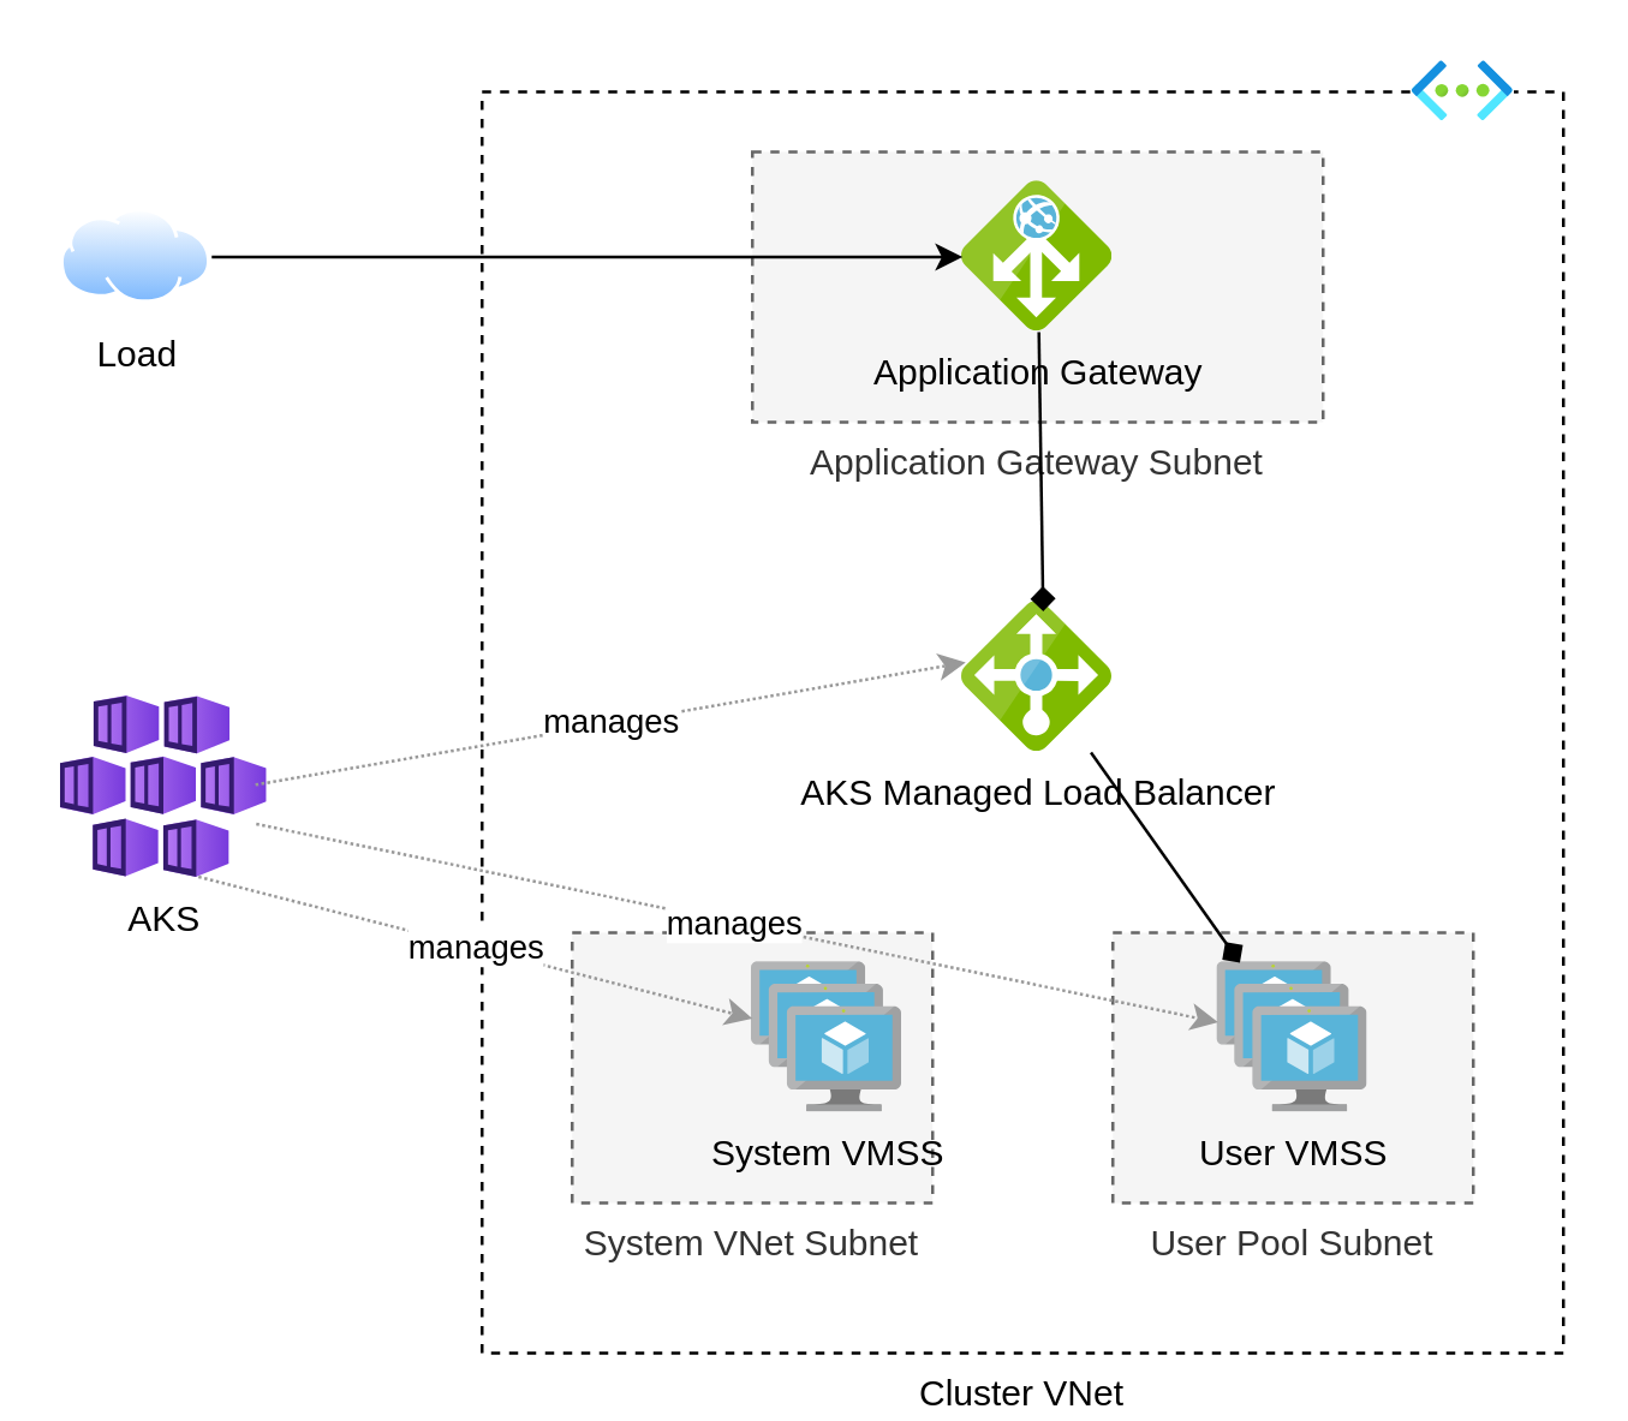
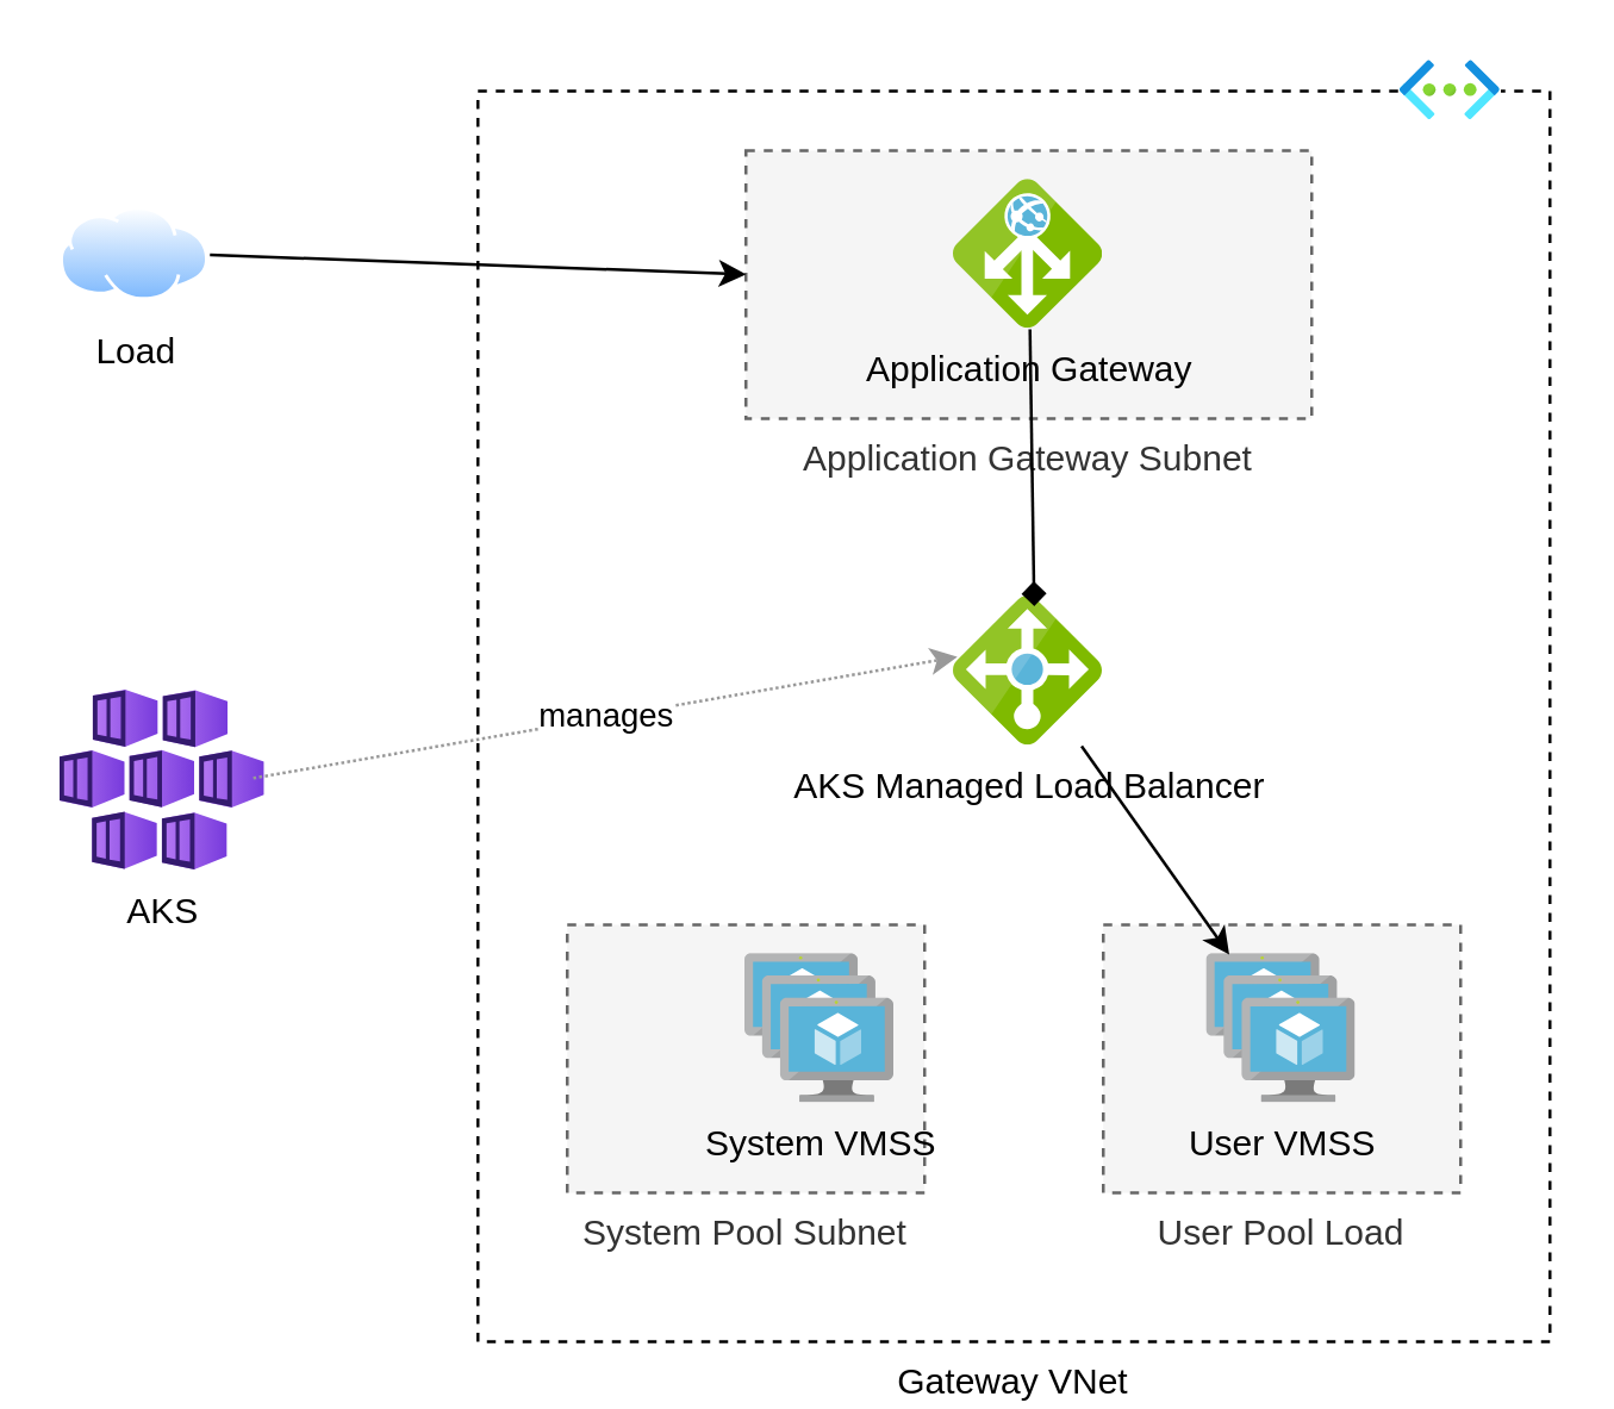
  <mxCell id="0" />
  <mxCell id="1" parent="0" />
- <mxCell id="2" value="Cluster VNet" style="rounded=1;whiteSpace=wrap;html=1;dashed=1;arcSize=0;labelPosition=center;verticalLabelPosition=bottom;align=center;verticalAlign=top;" vertex="1" parent="1"><mxGeometry x="160" y="30" width="360" height="420" as="geometry" /></mxCell>
+ <mxCell id="2" value="Gateway VNet" style="rounded=1;whiteSpace=wrap;html=1;dashed=1;arcSize=0;labelPosition=center;verticalLabelPosition=bottom;align=center;verticalAlign=top;" vertex="1" parent="1"><mxGeometry x="160" y="30" width="360" height="420" as="geometry" /></mxCell>
  <mxCell id="3" value="" style="aspect=fixed;html=1;points=[];align=center;image;fontSize=12;image=img/lib/azure2/networking/Virtual_Networks.svg;imageBackground=#ffffff;" vertex="1" parent="1"><mxGeometry x="470" y="20" width="33.5" height="20" as="geometry" /></mxCell>
  <mxCell id="4" value="Application Gateway Subnet" style="rounded=0;whiteSpace=wrap;html=1;dashed=1;verticalAlign=top;labelPosition=center;verticalLabelPosition=bottom;align=center;fillColor=#f5f5f5;strokeColor=#666666;fontColor=#333333;" vertex="1" parent="1"><mxGeometry x="250" y="50" width="190" height="90" as="geometry" /></mxCell>
  <mxCell id="5" value="Application Gateway" style="aspect=fixed;html=1;points=[];align=center;image;fontSize=12;image=img/lib/mscae/Application_Gateway.svg;dashed=1;labelBackgroundColor=none;" vertex="1" parent="1"><mxGeometry x="320" y="60" width="50" height="50" as="geometry" /></mxCell>
  <mxCell id="6" value="AKS" style="aspect=fixed;html=1;points=[];align=center;image;fontSize=12;image=img/lib/azure2/containers/Kubernetes_Services.svg;dashed=1;" vertex="1" parent="1"><mxGeometry x="20" y="231.41" width="68.67" height="60.59" as="geometry" /></mxCell>
  <mxCell id="7" value="AKS Managed Load Balancer" style="aspect=fixed;html=1;points=[];align=center;image;fontSize=12;image=img/lib/mscae/Load_Balancer_feature.svg;dashed=1;" vertex="1" parent="1"><mxGeometry x="320" y="200" width="50" height="50" as="geometry" /></mxCell>
- <mxCell id="8" value="System VNet Subnet" style="rounded=0;whiteSpace=wrap;html=1;dashed=1;verticalAlign=top;labelPosition=center;verticalLabelPosition=bottom;align=center;fillColor=#f5f5f5;strokeColor=#666666;fontColor=#333333;" vertex="1" parent="1"><mxGeometry x="190" y="310" width="120" height="90" as="geometry" /></mxCell>
- <mxCell id="9" value="User Pool Subnet" style="rounded=0;whiteSpace=wrap;html=1;dashed=1;verticalAlign=top;labelPosition=center;verticalLabelPosition=bottom;align=center;fillColor=#f5f5f5;strokeColor=#666666;fontColor=#333333;" vertex="1" parent="1"><mxGeometry x="370" y="310" width="120" height="90" as="geometry" /></mxCell>
+ <mxCell id="8" value="System Pool Subnet" style="rounded=0;whiteSpace=wrap;html=1;dashed=1;verticalAlign=top;labelPosition=center;verticalLabelPosition=bottom;align=center;fillColor=#f5f5f5;strokeColor=#666666;fontColor=#333333;" vertex="1" parent="1"><mxGeometry x="190" y="310" width="120" height="90" as="geometry" /></mxCell>
+ <mxCell id="9" value="User Pool Load" style="rounded=0;whiteSpace=wrap;html=1;dashed=1;verticalAlign=top;labelPosition=center;verticalLabelPosition=bottom;align=center;fillColor=#f5f5f5;strokeColor=#666666;fontColor=#333333;" vertex="1" parent="1"><mxGeometry x="370" y="310" width="120" height="90" as="geometry" /></mxCell>
  <mxCell id="10" value="System VMSS" style="aspect=fixed;html=1;points=[];align=center;image;fontSize=12;image=img/lib/mscae/VM_Scale_Set.svg;dashed=1;labelBackgroundColor=none;" vertex="1" parent="1"><mxGeometry x="250" y="320" width="50" height="50" as="geometry" /></mxCell>
  <mxCell id="11" value="User VMSS" style="aspect=fixed;html=1;points=[];align=center;image;fontSize=12;image=img/lib/mscae/VM_Scale_Set.svg;dashed=1;labelBackgroundColor=none;" vertex="1" parent="1"><mxGeometry x="405" y="320" width="50" height="50" as="geometry" /></mxCell>
  <mxCell id="12" value="manages" style="endArrow=classic;html=1;exitX=0.94;exitY=0.484;exitDx=0;exitDy=0;exitPerimeter=0;dashed=1;dashPattern=1 1;strokeColor=#999999;" edge="1" parent="1" source="6"><mxGeometry width="50" height="50" relative="1" as="geometry"><mxPoint x="340" y="280" as="sourcePoint" /><mxPoint x="321" y="220" as="targetPoint" /></mxGeometry></mxCell>
- <mxCell id="13" value="manages" style="endArrow=classic;html=1;exitX=0.664;exitY=0.99;exitDx=0;exitDy=0;exitPerimeter=0;dashed=1;dashPattern=1 1;strokeColor=#999999;" edge="1" parent="1" source="6" target="10"><mxGeometry width="50" height="50" relative="1" as="geometry"><mxPoint x="94.55" y="230.736" as="sourcePoint" /><mxPoint x="331" y="230" as="targetPoint" /></mxGeometry></mxCell>
- <mxCell id="14" value="manages" style="endArrow=classic;html=1;exitX=0.944;exitY=0.7;exitDx=0;exitDy=0;exitPerimeter=0;dashed=1;dashPattern=1 1;strokeColor=#999999;" edge="1" parent="1" source="6" target="11"><mxGeometry width="50" height="50" relative="1" as="geometry"><mxPoint x="75.597" y="261.394" as="sourcePoint" /><mxPoint x="235" y="342.31" as="targetPoint" /></mxGeometry></mxCell>
- <mxCell id="15" style="edgeStyle=none;rounded=0;orthogonalLoop=1;jettySize=auto;html=1;exitX=1;exitY=0.5;exitDx=0;exitDy=0;" edge="1" parent="1" source="16" target="5"><mxGeometry relative="1" as="geometry" /></mxCell>
+ <mxCell id="15" style="edgeStyle=none;rounded=0;orthogonalLoop=1;jettySize=auto;html=1;exitX=1;exitY=0.5;exitDx=0;exitDy=0;" edge="1" parent="1" source="16" target="4"><mxGeometry relative="1" as="geometry" /></mxCell>
  <mxCell id="16" value="Load" style="aspect=fixed;perimeter=ellipsePerimeter;html=1;align=center;shadow=0;dashed=0;spacingTop=3;image;image=img/lib/active_directory/internet_cloud.svg;labelBackgroundColor=none;" vertex="1" parent="1"><mxGeometry x="20" y="69.25" width="50" height="31.5" as="geometry" /></mxCell>
  <mxCell id="17" style="edgeStyle=none;rounded=0;orthogonalLoop=1;jettySize=auto;html=1;entryX=0.536;entryY=0.06;entryDx=0;entryDy=0;entryPerimeter=0;endArrow=diamond;" edge="1" parent="1" source="5" target="7"><mxGeometry relative="1" as="geometry"><mxPoint x="80" y="95" as="sourcePoint" /><mxPoint x="330" y="95" as="targetPoint" /></mxGeometry></mxCell>
- <mxCell id="18" style="edgeStyle=none;rounded=0;orthogonalLoop=1;jettySize=auto;html=1;endArrow=diamond;" edge="1" parent="1" source="7" target="11"><mxGeometry relative="1" as="geometry"><mxPoint x="355.381" y="120" as="sourcePoint" /><mxPoint x="356.8" y="213" as="targetPoint" /></mxGeometry></mxCell>
+ <mxCell id="18" style="edgeStyle=none;rounded=0;orthogonalLoop=1;jettySize=auto;html=1;" edge="1" parent="1" source="7" target="11"><mxGeometry relative="1" as="geometry"><mxPoint x="355.381" y="120" as="sourcePoint" /><mxPoint x="356.8" y="213" as="targetPoint" /></mxGeometry></mxCell>
